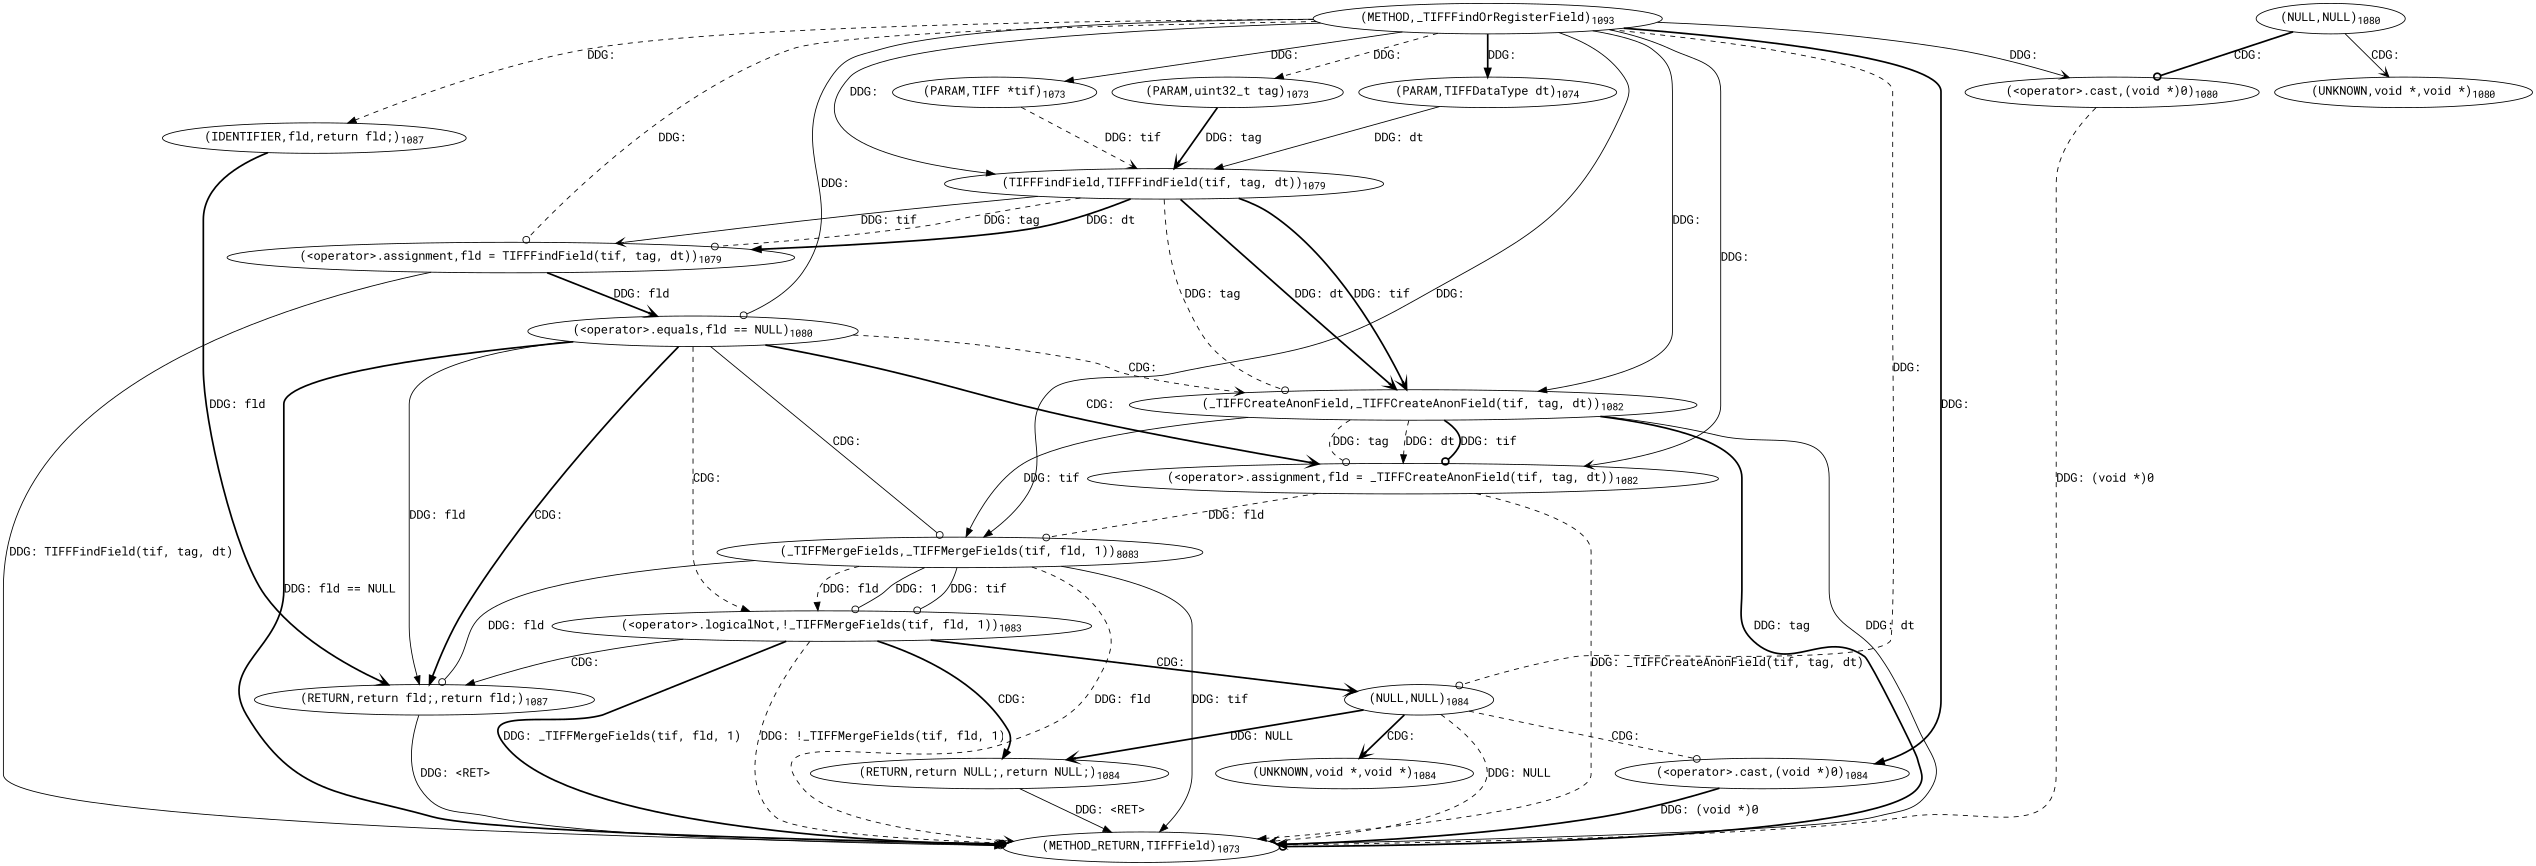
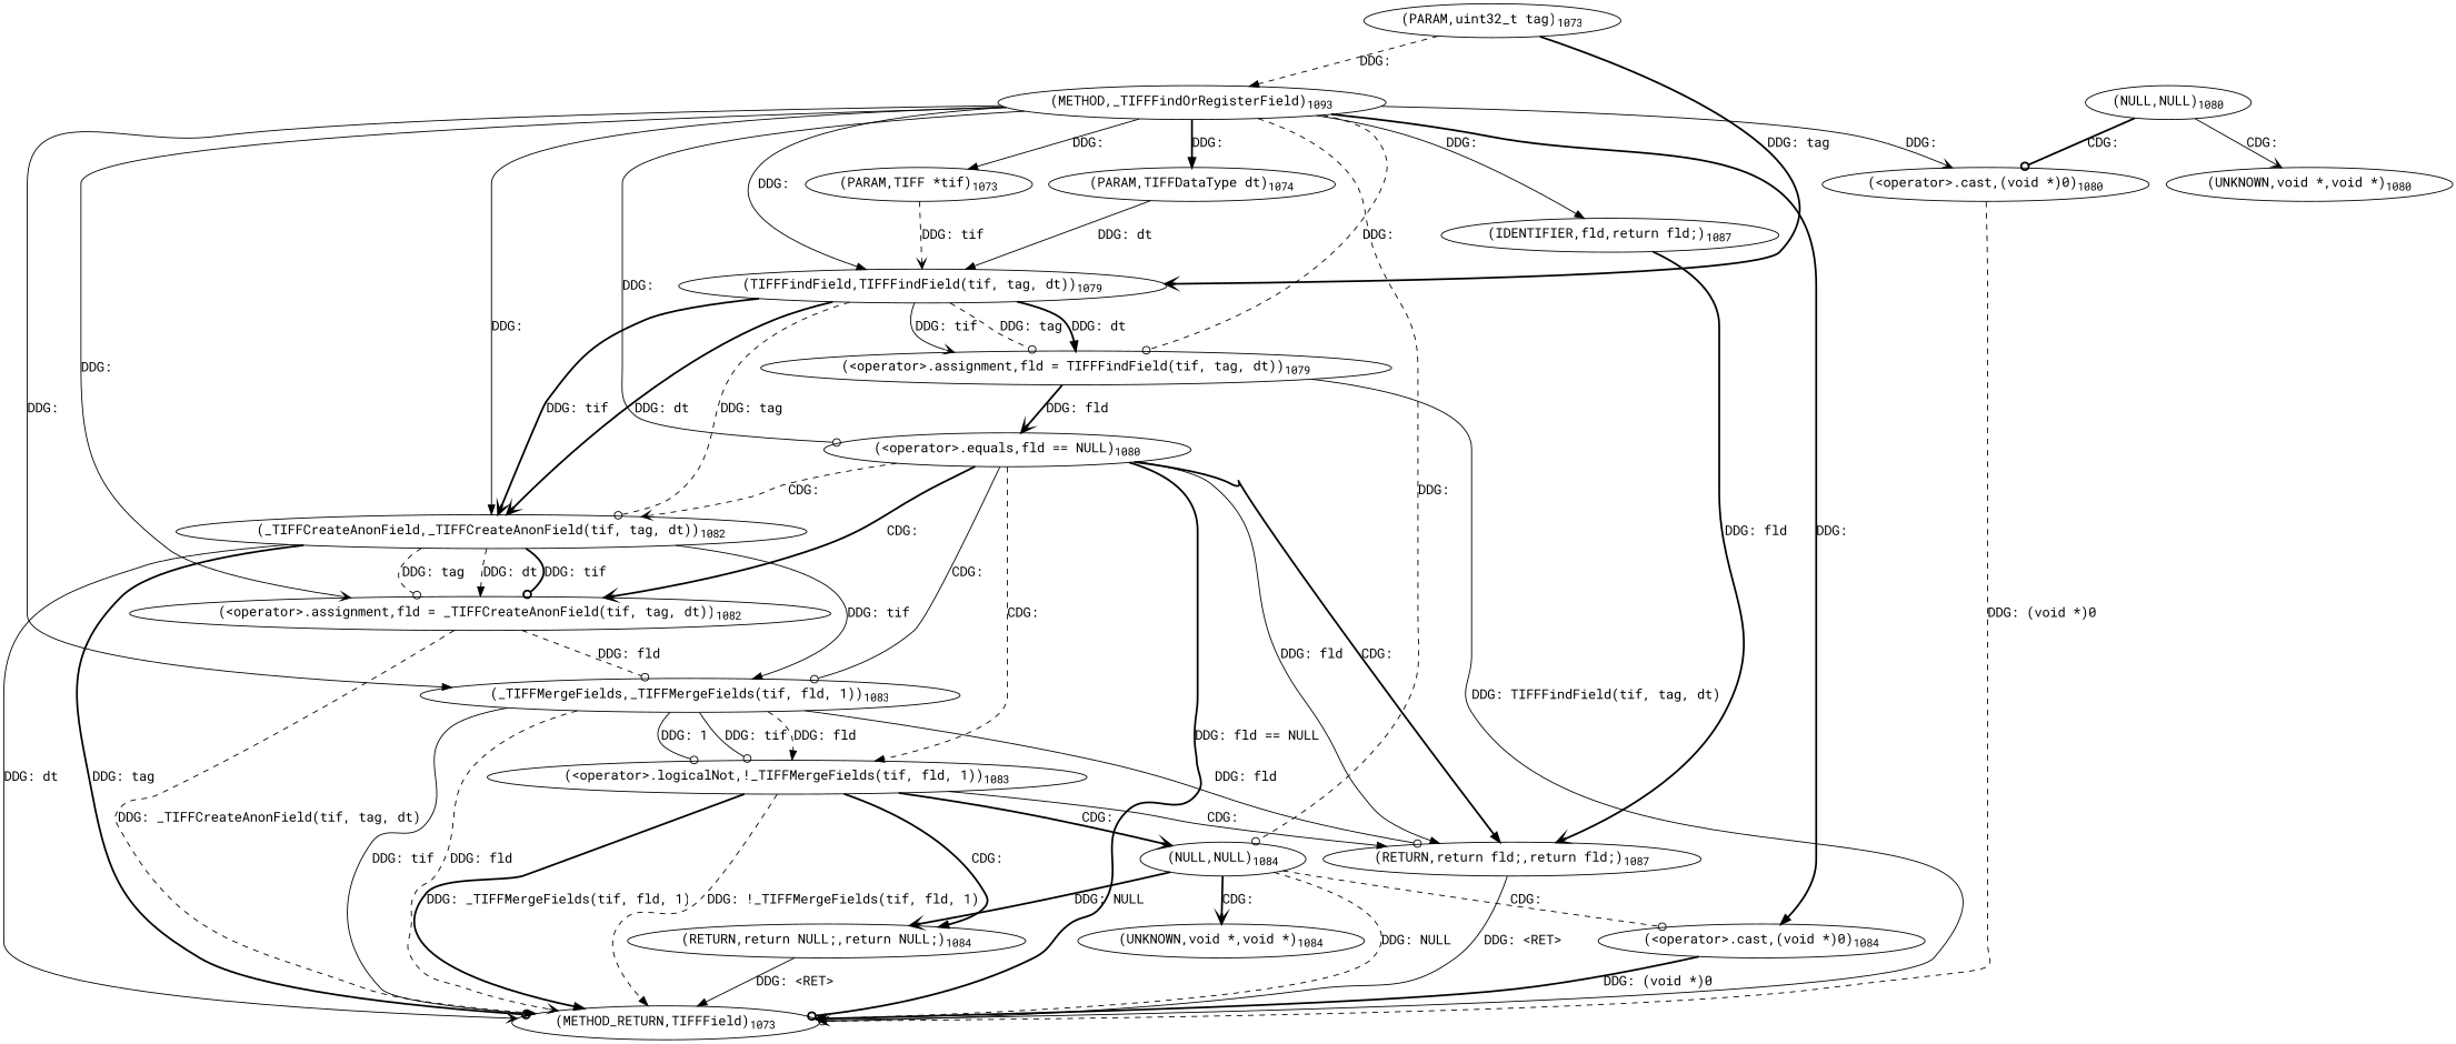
  digraph {
    fontname="Roboto Mono"
    node [fontname="Roboto Mono"]
    edge [arrowhead=normal fontname="Roboto Mono" style=solid]
    n1 [label=<(METHOD,_TIFFFindOrRegisterField)<SUB>1093</SUB>>]
    n2 [label=<(PARAM,TIFF *tif)<SUB>1073</SUB>>]
    n3 [label=<(PARAM,uint32_t tag)<SUB>1073</SUB>>]
    n4 [label=<(PARAM,TIFFDataType dt)<SUB>1074</SUB>>]
    n5 [label=<(&lt;operator&gt;.assignment,fld = TIFFFindField(tif, tag, dt))<SUB>1079</SUB>>]
    n6 [label=<(&lt;operator&gt;.equals,fld == NULL)<SUB>1080</SUB>>]
    n7 [label=<(IDENTIFIER,fld,return fld;)<SUB>1087</SUB>>]
    n8 [label=<(TIFFFindField,TIFFFindField(tif, tag, dt))<SUB>1079</SUB>>]
    n9 [label=<(&lt;operator&gt;.assignment,fld = _TIFFCreateAnonField(tif, tag, dt))<SUB>1082</SUB>>]
    n10 [label=<(&lt;operator&gt;.cast,(void *)0)<SUB>1080</SUB>>]
    n11 [label=<(_TIFFCreateAnonField,_TIFFCreateAnonField(tif, tag, dt))<SUB>1082</SUB>>]
-   n12 [label=<(_TIFFMergeFields,_TIFFMergeFields(tif, fld, 1))<SUB>8083</SUB>>]
+   n12 [label=<(_TIFFMergeFields,_TIFFMergeFields(tif, fld, 1))<SUB>1083</SUB>>]
    n13 [label=<(NULL,NULL)<SUB>1084</SUB>>]
    n14 [label=<(&lt;operator&gt;.cast,(void *)0)<SUB>1084</SUB>>]
    n15 [label=<(METHOD_RETURN,TIFFField)<SUB>1073</SUB>>]
    n16 [label=<(RETURN,return fld;,return fld;)<SUB>1087</SUB>>]
    n17 [label=<(&lt;operator&gt;.logicalNot,!_TIFFMergeFields(tif, fld, 1))<SUB>1083</SUB>>]
    n18 [label=<(RETURN,return NULL;,return NULL;)<SUB>1084</SUB>>]
    n19 [label=<(UNKNOWN,void *,void *)<SUB>1084</SUB>>]
    n20 [label=<(NULL,NULL)<SUB>1080</SUB>>]
    n21 [label=<(UNKNOWN,void *,void *)<SUB>1080</SUB>>]
    n1 -> n2 [label="DDG: "]
-   n1 -> n3 [label="DDG: " style=dashed]
+   n3 -> n1 [label="DDG: " style=dashed]
    n1 -> n4 [label="DDG: " style=bold]
    n1 -> n5 [arrowhead=odot label="DDG: " style=dashed]
    n1 -> n6 [arrowhead=odot label="DDG: "]
-   n1 -> n7 [label="DDG: " style=dashed]
+   n1 -> n7 [label="DDG: "]
    n1 -> n8 [label="DDG: "]
    n1 -> n9 [arrowhead=vee label="DDG: "]
    n1 -> n10 [arrowhead=vee label="DDG: "]
    n1 -> n11 [label="DDG: "]
    n1 -> n12 [label="DDG: "]
    n1 -> n13 [arrowhead=odot label="DDG: " style=dashed]
    n1 -> n14 [label="DDG: " style=bold]
    n2 -> n8 [arrowhead=vee label="DDG: tif" style=dashed]
    n3 -> n8 [arrowhead=vee label="DDG: tag" style=bold]
    n4 -> n8 [label="DDG: dt"]
    n5 -> n6 [arrowhead=vee label="DDG: fld" style=bold]
    n5 -> n15 [arrowhead=vee label="DDG: TIFFFindField(tif, tag, dt)"]
    n6 -> n9 [arrowhead=vee label="CDG: " style=bold]
    n6 -> n11 [arrowhead=vee label="CDG: " style=dashed]
    n6 -> n12 [arrowhead=odot label="CDG: "]
    n6 -> n15 [arrowhead=odot label="DDG: fld == NULL" style=bold]
    n6 -> n16 [label="DDG: fld"]
    n6 -> n16 [label="CDG: " style=bold]
    n6 -> n17 [label="CDG: " style=dashed]
    n7 -> n16 [arrowhead=vee label="DDG: fld" style=bold]
    n8 -> n5 [arrowhead=vee label="DDG: tif"]
    n8 -> n5 [arrowhead=odot label="DDG: tag" style=dashed]
    n8 -> n5 [label="DDG: dt" style=bold]
    n8 -> n11 [arrowhead=vee label="DDG: tif" style=bold]
    n8 -> n11 [arrowhead=odot label="DDG: tag" style=dashed]
    n8 -> n11 [arrowhead=vee label="DDG: dt" style=bold]
    n9 -> n12 [arrowhead=odot label="DDG: fld" style=dashed]
    n9 -> n15 [label="DDG: _TIFFCreateAnonField(tif, tag, dt)" style=dashed]
    n10 -> n15 [arrowhead=vee label="DDG: (void *)0" style=dashed]
    n11 -> n9 [arrowhead=odot label="DDG: tif" style=bold]
    n11 -> n9 [arrowhead=odot label="DDG: tag" style=dashed]
    n11 -> n9 [label="DDG: dt" style=dashed]
    n11 -> n12 [label="DDG: tif"]
    n11 -> n15 [arrowhead=odot label="DDG: tag" style=bold]
    n11 -> n15 [arrowhead=vee label="DDG: dt"]
    n12 -> n15 [label="DDG: tif"]
    n12 -> n15 [arrowhead=vee label="DDG: fld" style=dashed]
    n12 -> n16 [arrowhead=odot label="DDG: fld"]
    n12 -> n17 [arrowhead=odot label="DDG: tif"]
    n12 -> n17 [label="DDG: fld" style=dashed]
    n12 -> n17 [arrowhead=odot label="DDG: 1"]
    n13 -> n14 [arrowhead=odot label="CDG: " style=dashed]
    n13 -> n15 [arrowhead=vee label="DDG: NULL" style=dashed]
    n13 -> n18 [arrowhead=vee label="DDG: NULL" style=bold]
    n13 -> n19 [arrowhead=vee label="CDG: " style=bold]
    n14 -> n15 [label="DDG: (void *)0" style=bold]
    n16 -> n15 [arrowhead=odot label="DDG: &lt;RET&gt;"]
    n17 -> n13 [arrowhead=vee label="CDG: " style=bold]
    n17 -> n15 [label="DDG: _TIFFMergeFields(tif, fld, 1)" style=bold]
    n17 -> n15 [label="DDG: !_TIFFMergeFields(tif, fld, 1)" style=dashed]
    n17 -> n16 [label="CDG: "]
    n17 -> n18 [label="CDG: " style=bold]
    n18 -> n15 [label="DDG: &lt;RET&gt;"]
    n20 -> n10 [arrowhead=odot label="CDG: " style=bold]
    n20 -> n21 [arrowhead=vee label="CDG: "]
  }
